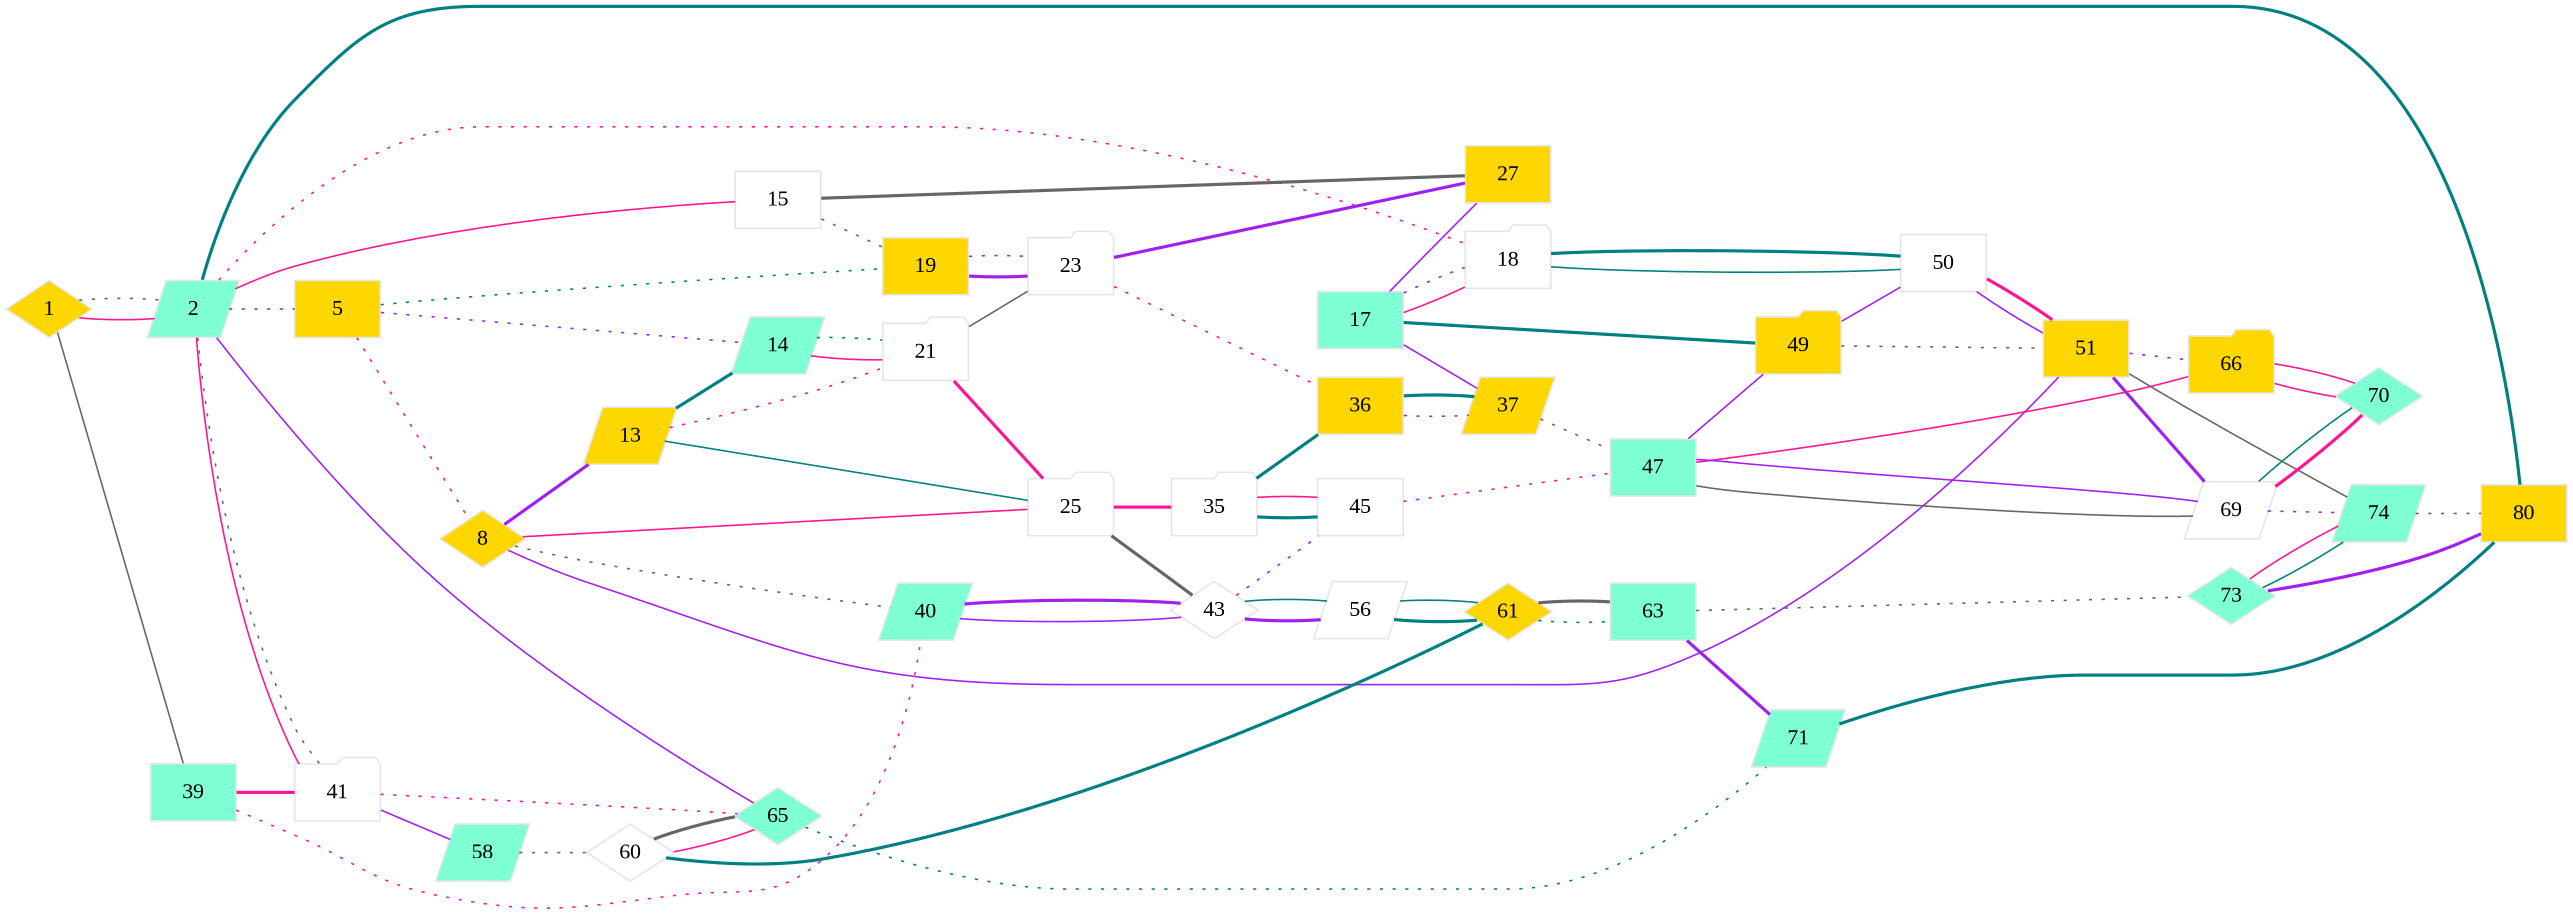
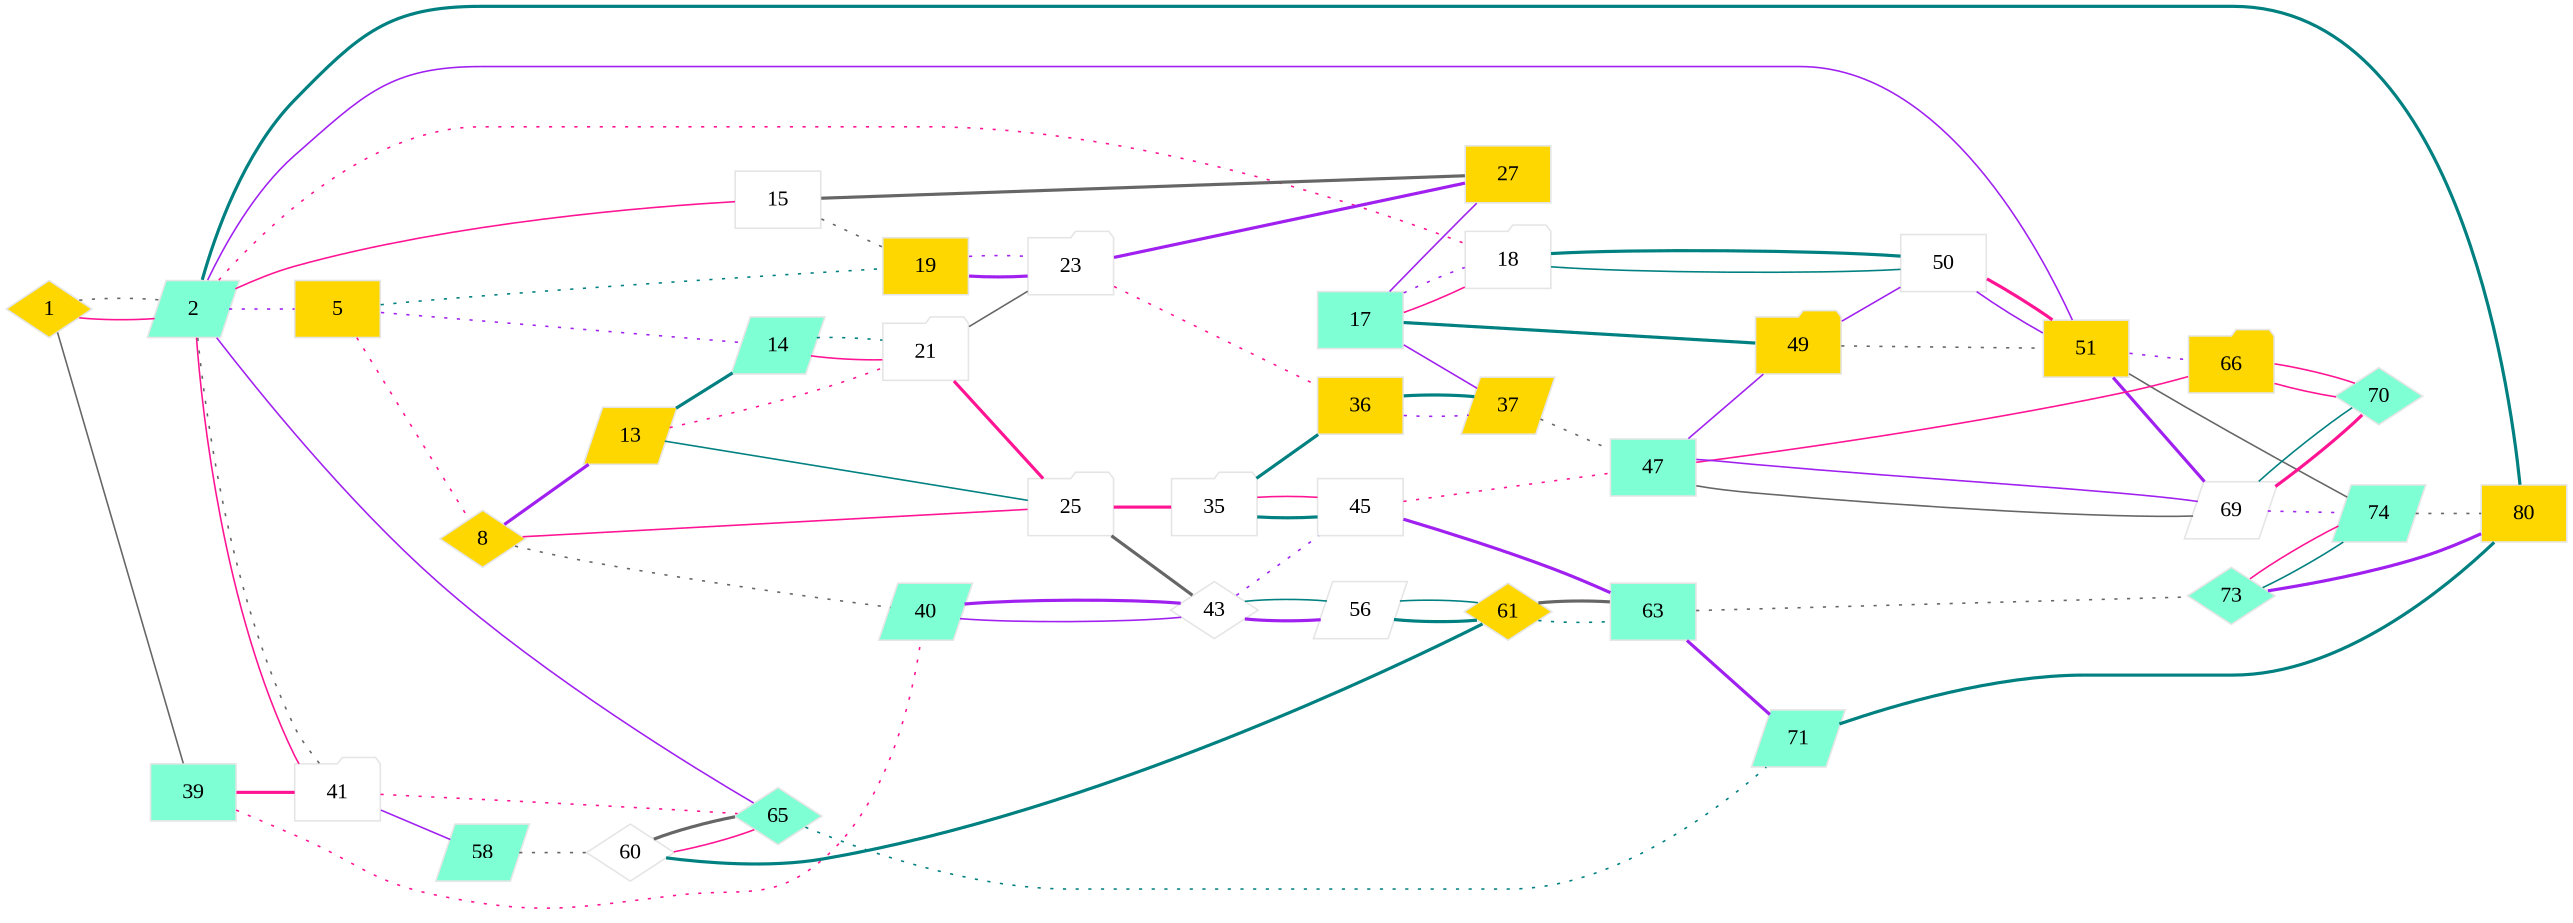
  graph {
    fontname="Liberation Serif"
    rankdir=LR
    node [color=gray90 fillcolor=gold fontname="Liberation Serif" shape=box style=filled]
    edge [color=purple fontname="Liberation Serif" style=solid]
    1 [shape=diamond super="+7"]
    2 [fillcolor=aquamarine shape=parallelogram super="+3+68"]
    39 [fillcolor=aquamarine super="+42"]
    5 [super="+6+10"]
    15 [fillcolor=white super="+20"]
    18 [fillcolor=white shape=folder]
    41 [fillcolor=white shape=folder super="+59"]
    51 [super="+52"]
    65 [fillcolor=aquamarine shape=diamond super="+67"]
    80 [super="+81"]
    8 [shape=diamond super="+24+9"]
    13 [shape=parallelogram super="+26"]
    25 [fillcolor=white shape=folder super="+32"]
    40 [fillcolor=aquamarine shape=parallelogram]
    14 [fillcolor=aquamarine shape=parallelogram]
    19
    27 [super="+28"]
    50 [fillcolor=white]
    58 [fillcolor=aquamarine shape=parallelogram]
    66 [shape=folder]
    69 [fillcolor=white shape=parallelogram super="+75"]
    74 [fillcolor=aquamarine shape=parallelogram super="+79"]
    71 [fillcolor=aquamarine shape=parallelogram super="+76"]
    21 [fillcolor=white shape=folder super="+22+29"]
    23 [fillcolor=white shape=folder super="+31"]
    35 [fillcolor=white shape=folder]
    43 [fillcolor=white shape=diamond super="+44"]
    17 [fillcolor=aquamarine super="+34"]
    37 [shape=parallelogram]
    49 [shape=folder super="+57"]
    47 [fillcolor=aquamarine super="+48"]
    36
    45 [fillcolor=white super="+46"]
    56 [fillcolor=white shape=parallelogram]
    63 [fillcolor=aquamarine super="+64"]
    60 [fillcolor=white shape=diamond]
    61 [shape=diamond]
    73 [fillcolor=aquamarine shape=diamond]
    70 [fillcolor=aquamarine shape=diamond]
    1 -- 2 [color=deeppink]
    1 -- 2 [color=gray40 style=dotted]
    1 -- 39 [color=gray40]
    2 -- 5 [style=dotted weight=2]
    2 -- 15 [color=deeppink]
    2 -- 18 [color=deeppink style=dotted]
    2 -- 41 [color=deeppink]
    2 -- 41 [color=gray40 style=dotted]
-   8 -- 51
+   2 -- 51
    2 -- 65
    2 -- 80 [color=teal style=bold weight=2]
    39 -- 41 [color=deeppink style=bold]
    39 -- 40 [color=deeppink style=dotted]
    5 -- 8 [color=deeppink style=dotted]
    5 -- 14 [style=dotted]
    5 -- 19 [color=teal style=dotted]
    15 -- 19 [color=gray40 style=dotted]
    15 -- 27 [color=gray40 style=bold]
    18 -- 50 [color=teal]
    18 -- 50 [color=teal style=bold]
    41 -- 65 [color=deeppink style=dotted]
    41 -- 58
    51 -- 66 [style=dotted]
    51 -- 69 [style=bold]
    51 -- 74 [color=gray40]
    65 -- 71 [color=teal style=dotted]
    8 -- 13 [style=bold]
    8 -- 25 [color=deeppink]
    8 -- 40 [color=gray40 style=dotted]
    13 -- 25 [color=teal]
    13 -- 14 [color=teal style=bold]
    13 -- 21 [color=deeppink style=dotted]
    25 -- 35 [color=deeppink style=bold]
    25 -- 43 [color=gray40 style=bold]
    40 -- 43
    40 -- 43 [style=bold]
    14 -- 21 [color=deeppink]
    14 -- 21 [color=teal style=dotted]
    19 -- 23 [style=bold]
    19 -- 23 [style=dotted]
    50 -- 51
    50 -- 51 [color=deeppink style=bold]
    58 -- 60 [color=gray40 style=dotted]
    66 -- 70 [color=deeppink]
    66 -- 70 [color=deeppink]
    69 -- 74 [style=dotted]
    69 -- 70 [color=deeppink style=bold]
    69 -- 70 [color=teal]
    74 -- 80 [color=gray40 style=dotted]
    71 -- 80 [color=teal style=bold]
    21 -- 25 [color=deeppink style=bold]
    21 -- 23 [color=gray40]
    23 -- 27 [style=bold]
    23 -- 36 [color=deeppink style=dotted]
    35 -- 36 [color=teal style=bold]
    35 -- 45 [color=teal style=bold]
    35 -- 45 [color=deeppink]
    43 -- 45 [style=dotted]
    43 -- 56 [style=bold]
    43 -- 56 [color=teal]
    17 -- 18 [color=deeppink]
    17 -- 18 [style=dotted]
    17 -- 27
    17 -- 37
    17 -- 49 [color=teal style=bold]
    37 -- 47 [color=gray40 style=dotted]
    49 -- 51 [color=gray40 style=dotted]
    49 -- 50
    47 -- 66 [color=deeppink]
    47 -- 69 [color=gray40]
    47 -- 69
    47 -- 49
    36 -- 37 [style=dotted]
    36 -- 37 [color=teal style=bold]
    45 -- 47 [color=deeppink style=dotted]
+   45 -- 63 [style=bold]
    56 -- 61 [color=teal style=bold]
    56 -- 61 [color=teal]
    63 -- 71 [style=bold weight=2]
    63 -- 73 [color=gray40 style=dotted]
    60 -- 65 [color=deeppink]
    60 -- 65 [color=gray40 style=bold]
    60 -- 61 [color=teal style=bold]
    61 -- 63 [color=teal style=dotted]
    61 -- 63 [color=gray40 style=bold]
    73 -- 80 [style=bold]
    73 -- 74 [color=teal]
    73 -- 74 [color=deeppink]
  }
